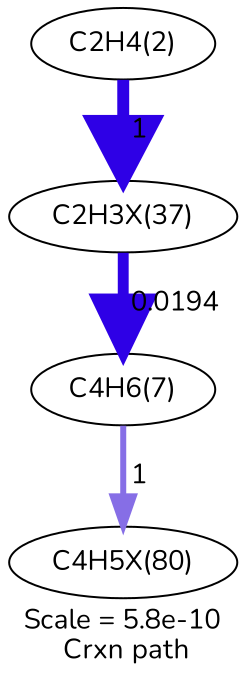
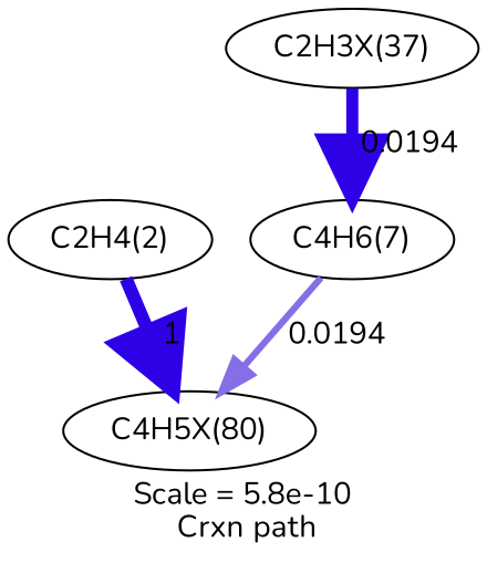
  digraph {
    fontname=Nunito
    label="Scale = 5.8e-10\l Crxn path"
    node [fontname=Nunito]
    edge [fontname=Nunito]
    n1 [label="C2H4(2)"]
    n2 [label="C2H3X(37)"]
    n3 [label="C4H6(7)"]
    n4 [label="C4H5X(80)"]
-   n1 -> n2 [arrowsize=3 color="0.7, 1.5, 0.9" label=" 1" style="setlinewidth(6)"]
+   n1 -> n4 [arrowsize=3 color="0.7, 1.5, 0.9" label=" 1" style="setlinewidth(6)"]
    n2 -> n3 [arrowsize=2.74 color="0.7, 1, 0.9" label=" 0.0194" style="setlinewidth(5.48)"]
-   n3 -> n4 [arrowsize=1.51 color="0.7, 0.519, 0.9" label=" 1" style="setlinewidth(3.02)"]
+   n3 -> n4 [arrowsize=1.51 color="0.7, 0.519, 0.9" label=" 0.0194" style="setlinewidth(3.02)"]
  }
